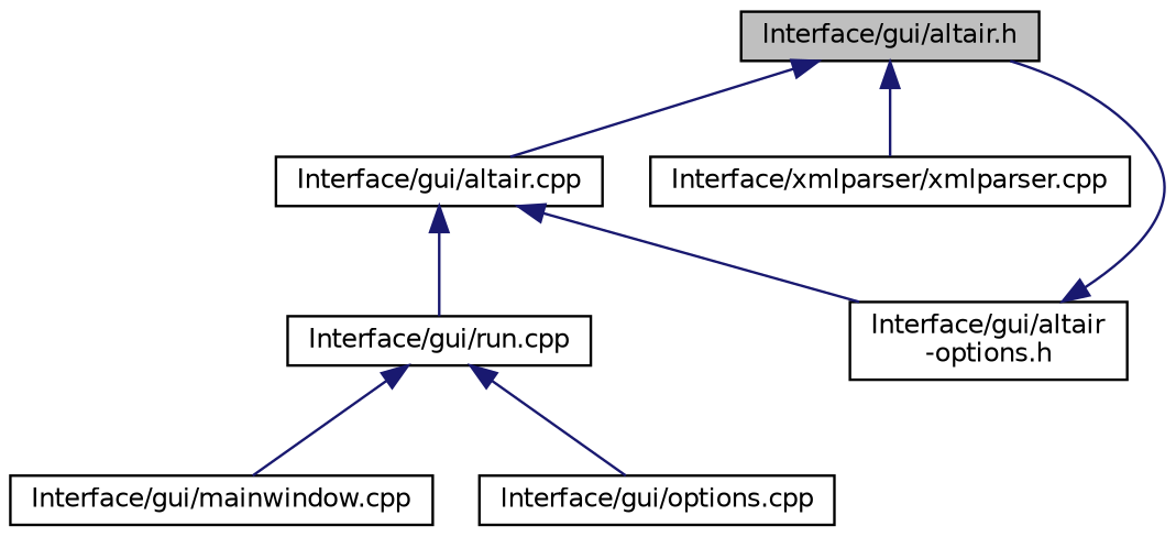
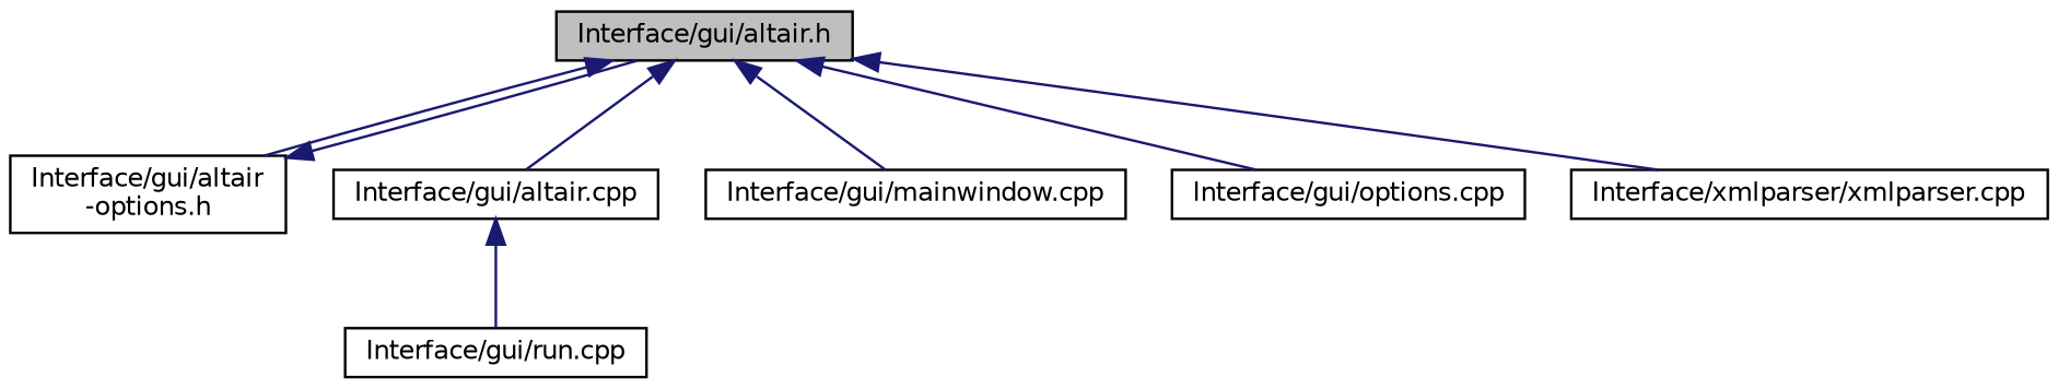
  digraph {
    node [color=black fillcolor=white fontname=Helvetica fontsize=10 shape=record style=filled]
    edge [color=midnightblue dir=back fontname=Helvetica fontsize=10 labelfontname=Helvetica labelfontsize=10 style=solid]
    n1 [fillcolor=grey75 fontcolor=black height=0.2 label="Interface/gui/altair.h" width=0.4]
    n2 [height=0.2 label="Interface/gui/altair\l-options.h" width=0.4]
    n3 [height=0.2 label="Interface/gui/altair.cpp" width=0.4]
    n4 [height=0.2 label="Interface/gui/mainwindow.cpp" width=0.4]
    n5 [height=0.2 label="Interface/gui/options.cpp" width=0.4]
    n6 [height=0.2 label="Interface/xmlparser/xmlparser.cpp" width=0.4]
    n7 [height=0.2 label="Interface/gui/run.cpp" width=0.4]
-   n3 -> n2
+   n1 -> n2
    n1 -> n3
-   n7 -> n4
-   n7 -> n5
+   n1 -> n4
+   n1 -> n5
    n1 -> n6
    n2 -> n1
    n3 -> n7
  }
